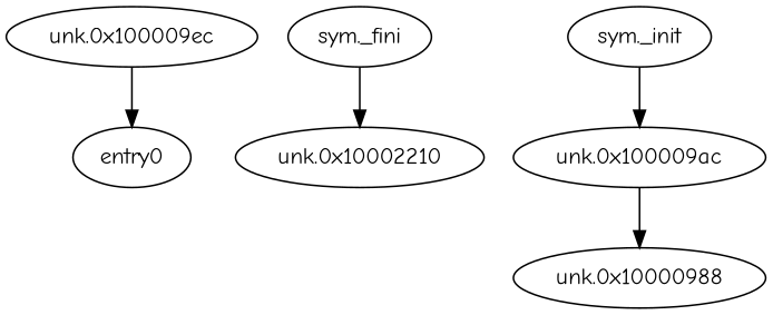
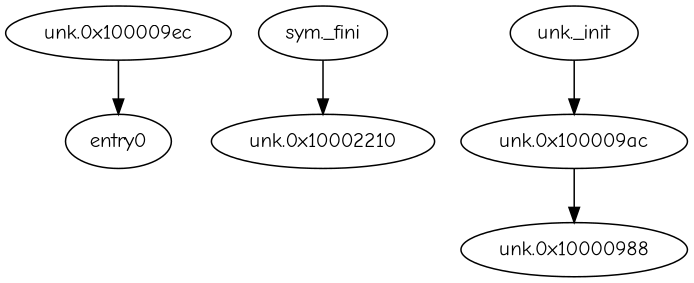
  digraph {
    fontname="Comic Neue"
    node [fontname="Comic Neue"]
    edge [fontname="Comic Neue"]
    n1 [label=entry0]
    n2 [label="unk.0x100009ec"]
    n3 [label="sym._fini"]
    n4 [label="unk.0x10002210"]
-   n5 [label="sym._init"]
+   n5 [label="unk._init"]
    n6 [label="unk.0x100009ac"]
    n7 [label="unk.0x10000988"]
    n2 -> n1
    n3 -> n4
    n5 -> n6
    n6 -> n7
  }
